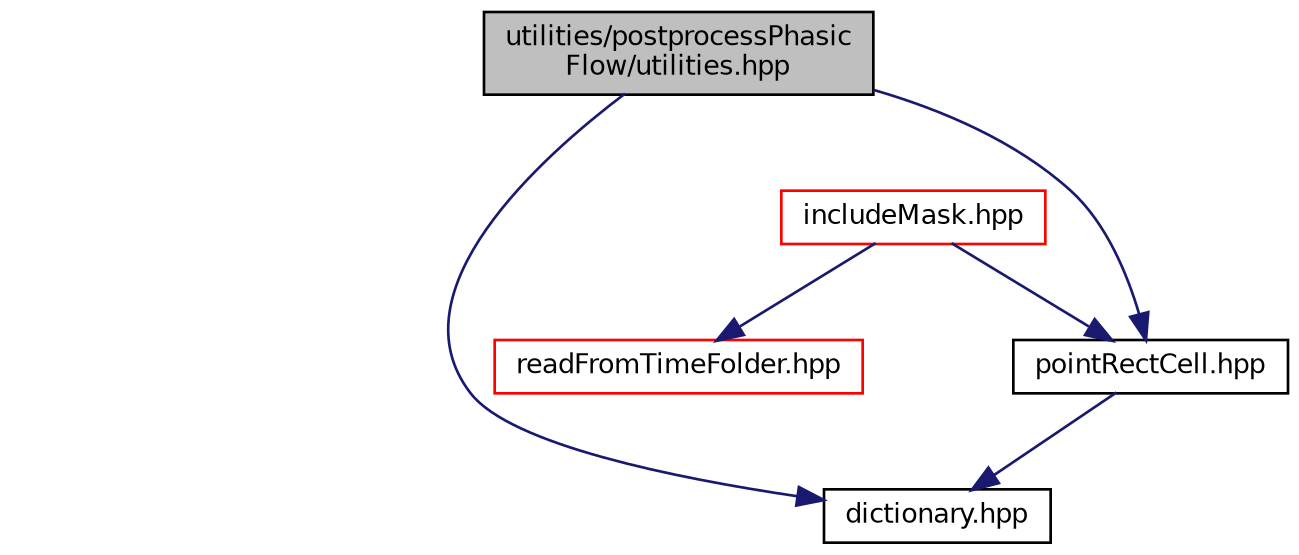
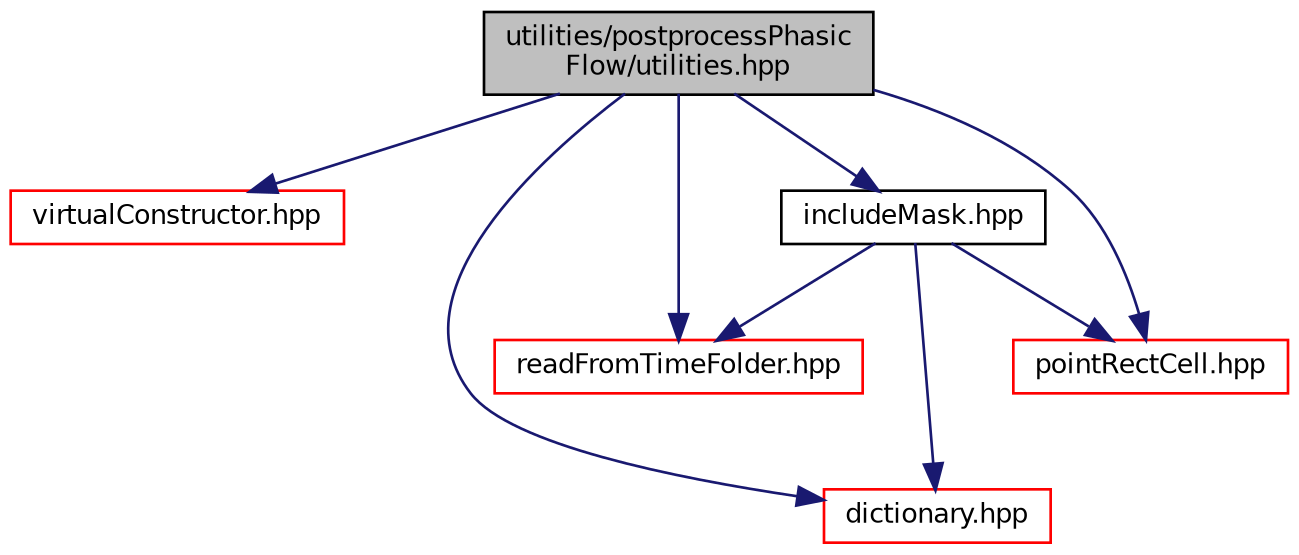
  digraph {
    node [color=red fillcolor=white fontname=Helvetica fontsize=10 shape=record style=filled]
    edge [color=midnightblue fontname=Helvetica fontsize=10 labelfontname=Helvetica labelfontsize=10 style=solid]
    n1 [color=black fillcolor=grey75 fontcolor=black height=0.2 label="utilities/postprocessPhasic\lFlow/utilities.hpp" width=0.4]
-   n3 [color=black height=0.2 label="dictionary.hpp" width=0.4]
+   n2 [height=0.2 label="virtualConstructor.hpp" width=0.4]
+   n3 [height=0.2 label="dictionary.hpp" width=0.4]
    n4 [height=0.2 label="readFromTimeFolder.hpp" width=0.4]
-   n5 [height=0.2 label="includeMask.hpp" width=0.4]
-   n6 [color=black height=0.2 label="pointRectCell.hpp" width=0.4]
+   n5 [color=black height=0.2 label="includeMask.hpp" width=0.4]
+   n6 [height=0.2 label="pointRectCell.hpp" width=0.4]
+   n1 -> n2
    n1 -> n3
+   n1 -> n4
+   n1 -> n5
    n1 -> n6
-   n6 -> n3
+   n5 -> n3
    n5 -> n4
    n5 -> n6
  }
